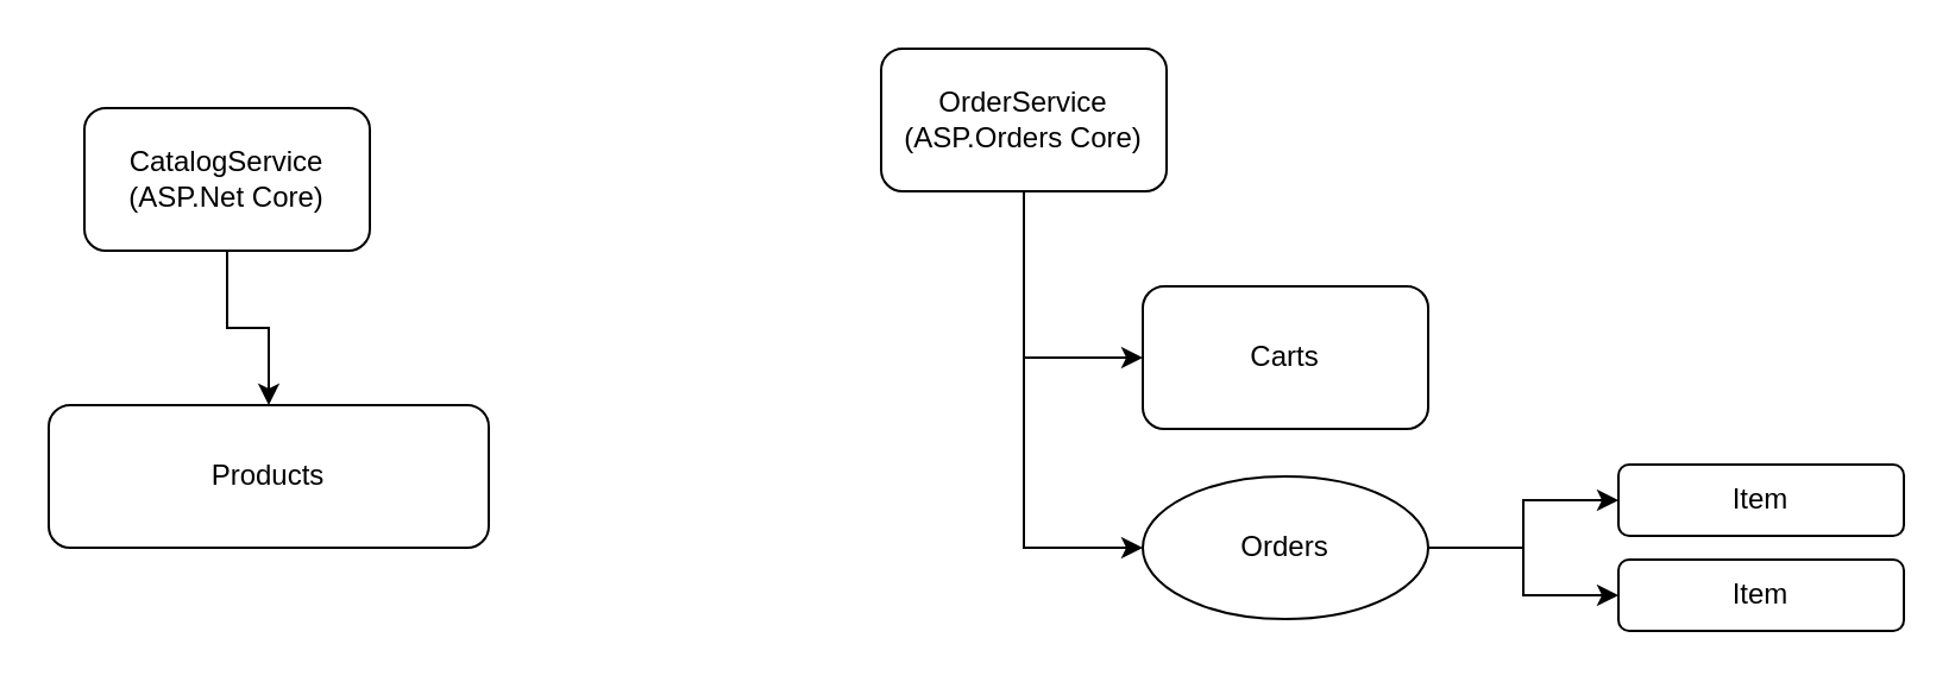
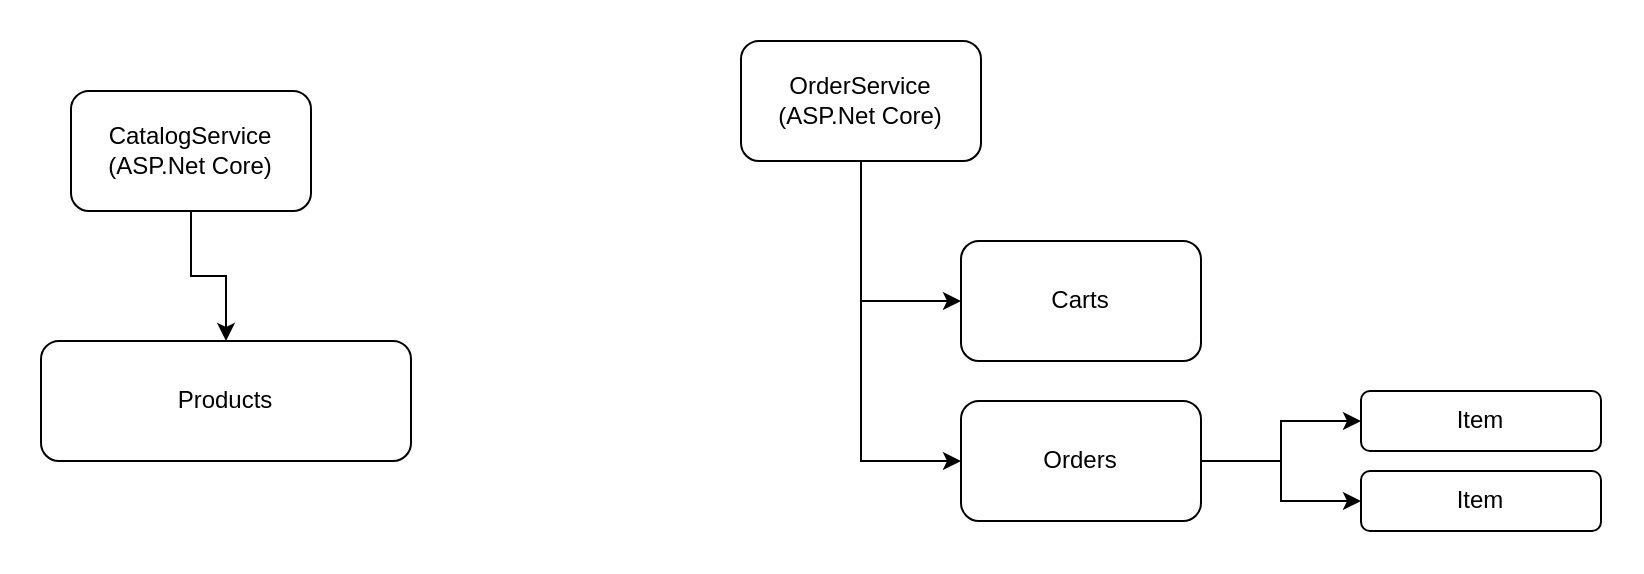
  <mxCell id="0" />
  <mxCell id="1" parent="0" />
  <mxCell id="2" value="" style="edgeStyle=orthogonalEdgeStyle;rounded=0;orthogonalLoop=1;jettySize=auto;html=1;" edge="1" parent="1" source="3" target="13"><mxGeometry relative="1" as="geometry" /></mxCell>
  <mxCell id="3" value="CatalogService&lt;br&gt;(ASP.Net Core)" style="rounded=1;whiteSpace=wrap;html=1;" vertex="1" parent="1"><mxGeometry x="35" y="45" width="120" height="60" as="geometry" /></mxCell>
  <mxCell id="4" style="edgeStyle=orthogonalEdgeStyle;rounded=0;orthogonalLoop=1;jettySize=auto;html=1;entryX=0;entryY=0.5;entryDx=0;entryDy=0;" edge="1" parent="1" source="6" target="7"><mxGeometry relative="1" as="geometry" /></mxCell>
  <mxCell id="5" value="" style="edgeStyle=orthogonalEdgeStyle;rounded=0;orthogonalLoop=1;jettySize=auto;html=1;entryX=0;entryY=0.5;entryDx=0;entryDy=0;" edge="1" parent="1" source="6" target="10"><mxGeometry relative="1" as="geometry" /></mxCell>
- <mxCell id="6" value="OrderService&lt;br&gt;(ASP.Orders Core)" style="rounded=1;whiteSpace=wrap;html=1;" vertex="1" parent="1"><mxGeometry x="370" y="20" width="120" height="60" as="geometry" /></mxCell>
+ <mxCell id="6" value="OrderService&lt;br&gt;(ASP.Net Core)" style="rounded=1;whiteSpace=wrap;html=1;" vertex="1" parent="1"><mxGeometry x="370" y="20" width="120" height="60" as="geometry" /></mxCell>
  <mxCell id="7" value="Carts" style="rounded=1;whiteSpace=wrap;html=1;" vertex="1" parent="1"><mxGeometry x="480" y="120" width="120" height="60" as="geometry" /></mxCell>
  <mxCell id="8" style="edgeStyle=orthogonalEdgeStyle;rounded=0;orthogonalLoop=1;jettySize=auto;html=1;entryX=0;entryY=0.5;entryDx=0;entryDy=0;" edge="1" parent="1" source="10" target="11"><mxGeometry relative="1" as="geometry" /></mxCell>
  <mxCell id="9" style="edgeStyle=orthogonalEdgeStyle;rounded=0;orthogonalLoop=1;jettySize=auto;html=1;" edge="1" parent="1" source="10" target="12"><mxGeometry relative="1" as="geometry" /></mxCell>
- <mxCell id="10" value="Orders" style="ellipse;whiteSpace=wrap;html=1;" vertex="1" parent="1"><mxGeometry x="480" y="200" width="120" height="60" as="geometry" /></mxCell>
+ <mxCell id="10" value="Orders" style="whiteSpace=wrap;html=1;rounded=1;" vertex="1" parent="1"><mxGeometry x="480" y="200" width="120" height="60" as="geometry" /></mxCell>
  <mxCell id="11" value="Item" style="whiteSpace=wrap;html=1;rounded=1;" vertex="1" parent="1"><mxGeometry x="680" y="195" width="120" height="30" as="geometry" /></mxCell>
  <mxCell id="12" value="Item" style="whiteSpace=wrap;html=1;rounded=1;" vertex="1" parent="1"><mxGeometry x="680" y="235" width="120" height="30" as="geometry" /></mxCell>
  <mxCell id="13" value="Products" style="whiteSpace=wrap;html=1;rounded=1;arcSize=15;" vertex="1" parent="1"><mxGeometry x="20" y="170" width="185" height="60" as="geometry" /></mxCell>
